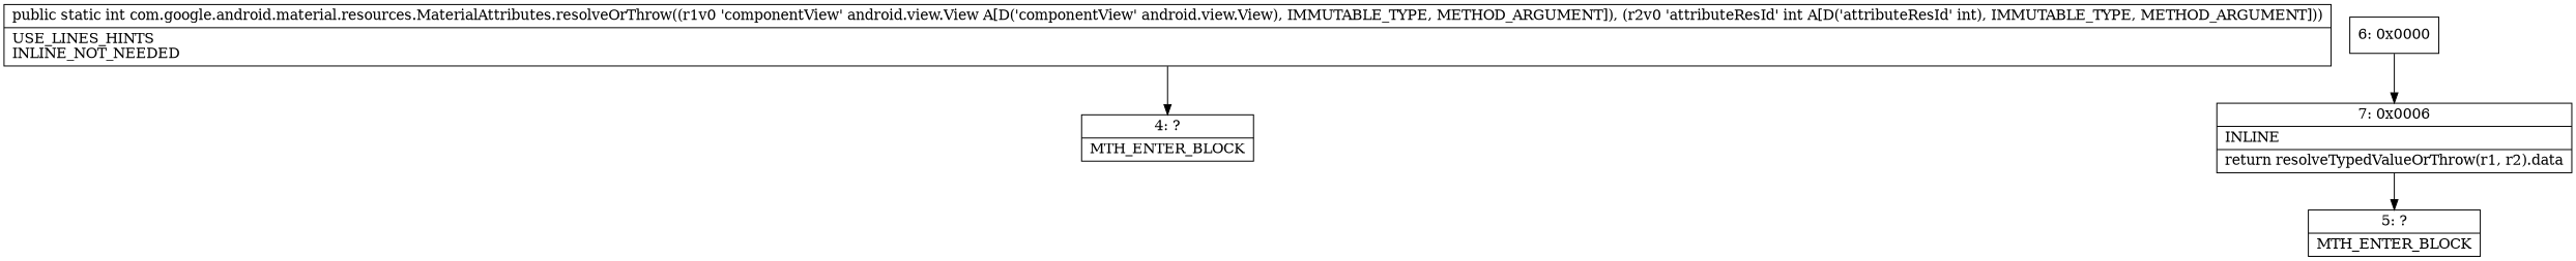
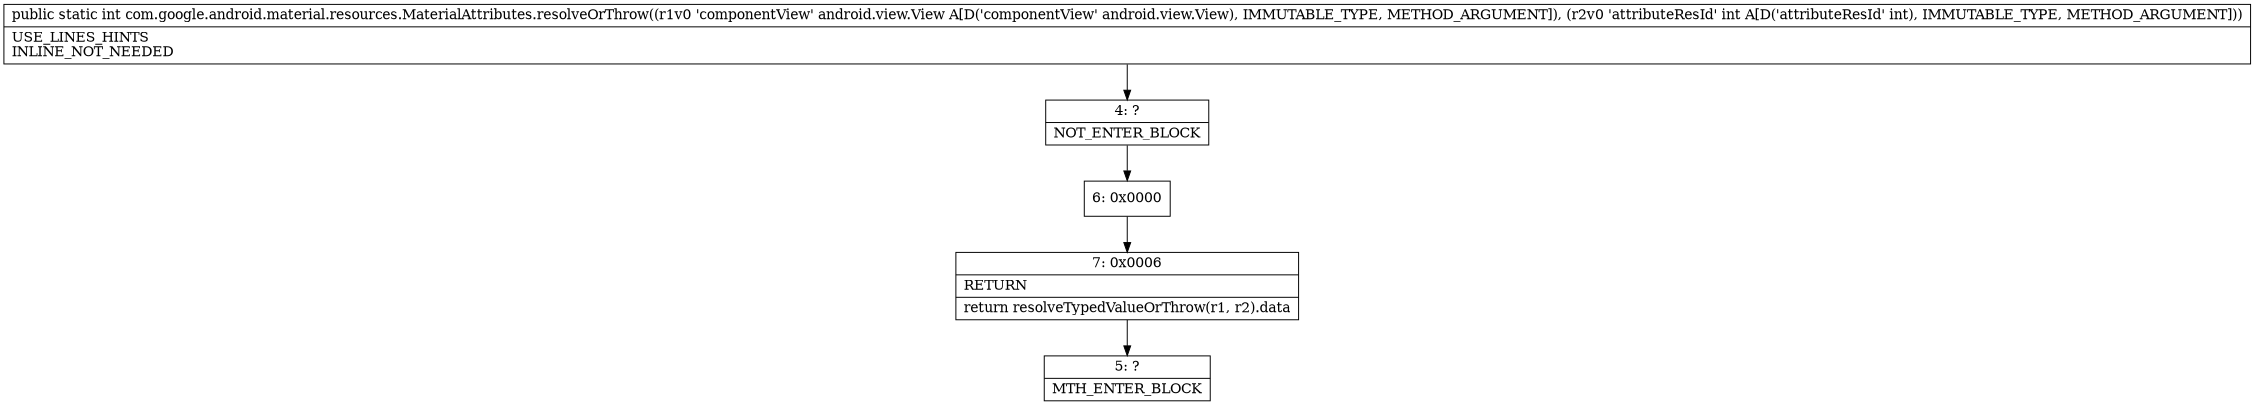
  digraph {
    node [shape=record]
-   n1 [label="{4\:\ ?|MTH_ENTER_BLOCK\l}"]
+   n1 [label="{4\:\ ?|NOT_ENTER_BLOCK\l}"]
    n2 [label="{6\:\ 0x0000}"]
-   n3 [label="{7\:\ 0x0006|INLINE\l|return resolveTypedValueOrThrow(r1, r2).data\l}"]
+   n3 [label="{7\:\ 0x0006|RETURN\l|return resolveTypedValueOrThrow(r1, r2).data\l}"]
    n4 [label="{5\:\ ?|MTH_ENTER_BLOCK\l}"]
    n5 [label="{public static int com.google.android.material.resources.MaterialAttributes.resolveOrThrow((r1v0 'componentView' android.view.View A[D('componentView' android.view.View), IMMUTABLE_TYPE, METHOD_ARGUMENT]), (r2v0 'attributeResId' int A[D('attributeResId' int), IMMUTABLE_TYPE, METHOD_ARGUMENT]))  | USE_LINES_HINTS\lINLINE_NOT_NEEDED\l}"]
+   n1 -> n2
    n2 -> n3
    n3 -> n4
    n5 -> n1
  }
